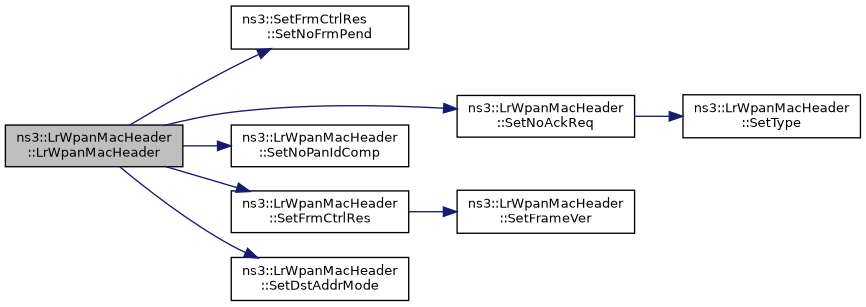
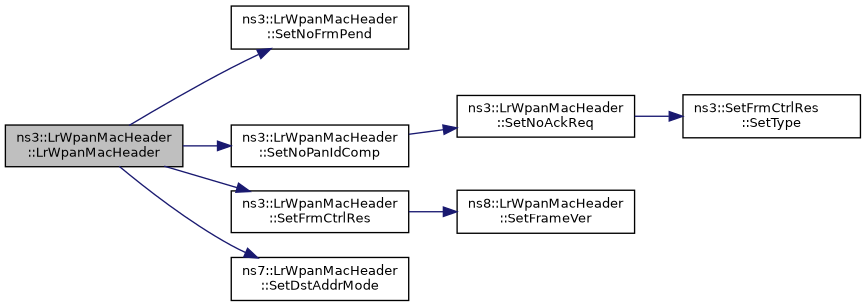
  digraph {
    rankdir=LR
    node [color=black fillcolor=white fontname=Helvetica fontsize=10 shape=record style=filled]
    edge [color=midnightblue fontname=Helvetica fontsize=10 labelfontname=Helvetica labelfontsize=10 style=solid]
    n1 [fillcolor=grey75 fontcolor=black height=0.2 label="ns3::LrWpanMacHeader\l::LrWpanMacHeader" width=0.4]
-   n2 [height=0.2 label="ns3::SetFrmCtrlRes\l::SetNoFrmPend" width=0.4]
+   n2 [height=0.2 label="ns3::LrWpanMacHeader\l::SetNoFrmPend" width=0.4]
    n3 [height=0.2 label="ns3::LrWpanMacHeader\l::SetNoAckReq" width=0.4]
    n4 [height=0.2 label="ns3::LrWpanMacHeader\l::SetNoPanIdComp" width=0.4]
    n5 [height=0.2 label="ns3::LrWpanMacHeader\l::SetFrmCtrlRes" width=0.4]
-   n6 [height=0.2 label="ns3::LrWpanMacHeader\l::SetDstAddrMode" width=0.4]
-   n7 [height=0.2 label="ns3::LrWpanMacHeader\l::SetType" width=0.4]
-   n8 [height=0.2 label="ns3::LrWpanMacHeader\l::SetFrameVer" width=0.4]
+   n6 [height=0.2 label="ns7::LrWpanMacHeader\l::SetDstAddrMode" width=0.4]
+   n7 [height=0.2 label="ns3::SetFrmCtrlRes\l::SetType" width=0.4]
+   n8 [height=0.2 label="ns8::LrWpanMacHeader\l::SetFrameVer" width=0.4]
    n1 -> n2
-   n1 -> n3
+   n4 -> n3
    n1 -> n4
    n1 -> n5
    n1 -> n6
    n3 -> n7
    n5 -> n8
  }
